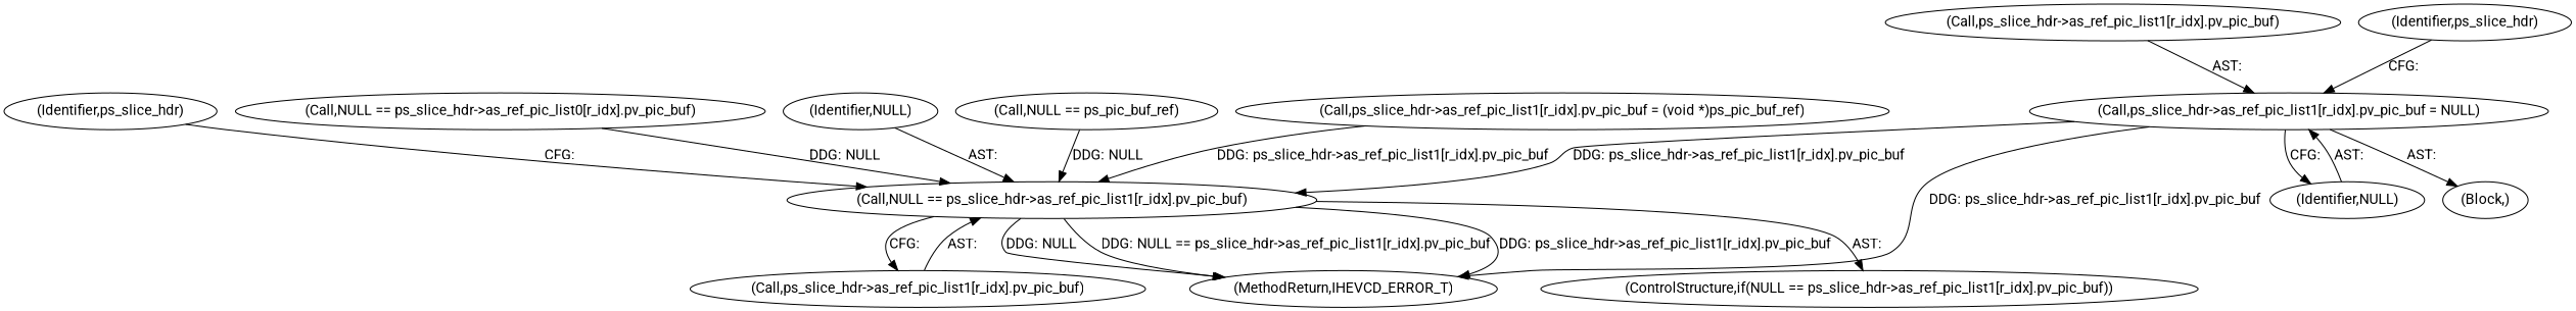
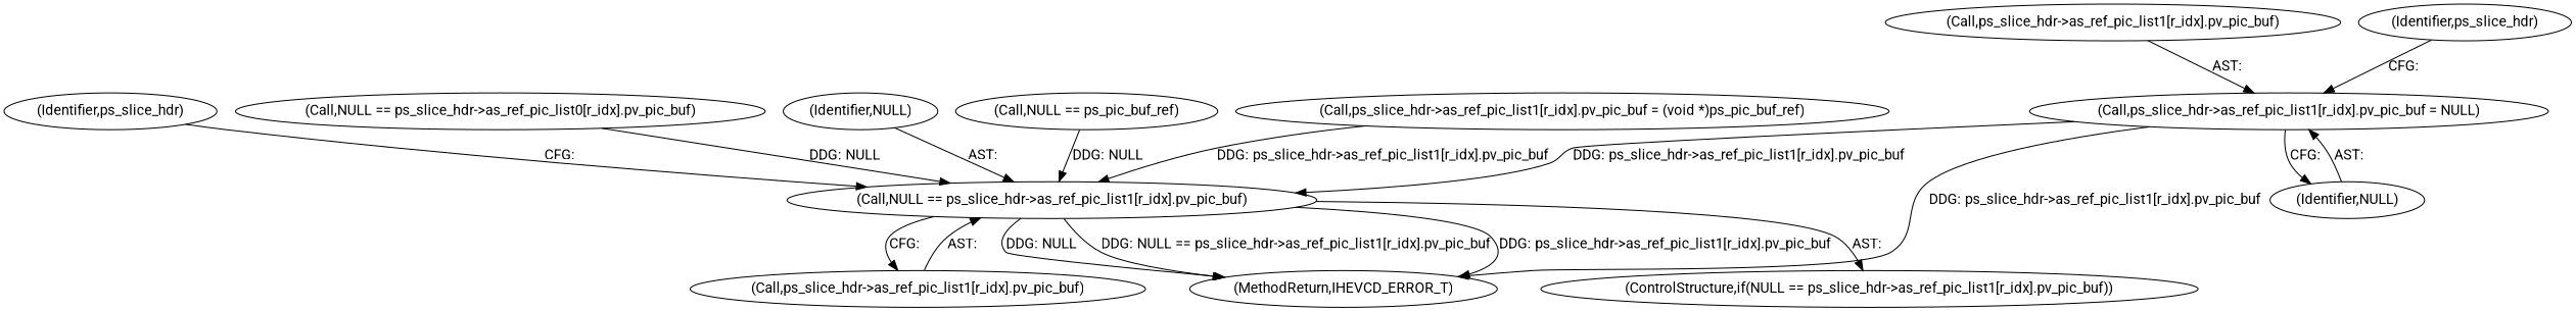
  digraph {
    fontname=Roboto
    node [fontname=Roboto]
    edge [fontname=Roboto]
    n1 [label="(Call,ps_slice_hdr->as_ref_pic_list1[r_idx].pv_pic_buf = NULL)"]
    n2 [label="(Call,NULL == ps_slice_hdr->as_ref_pic_list1[r_idx].pv_pic_buf)"]
    n3 [label="(MethodReturn,IHEVCD_ERROR_T)"]
    n4 [label="(Identifier,NULL)"]
-   n5 [label="(Block,)"]
    n6 [label="(Call,ps_slice_hdr->as_ref_pic_list1[r_idx].pv_pic_buf)"]
    n7 [label="(ControlStructure,if(NULL == ps_slice_hdr->as_ref_pic_list1[r_idx].pv_pic_buf))"]
    n8 [label="(Call,NULL == ps_pic_buf_ref)"]
    n9 [label="(Call,ps_slice_hdr->as_ref_pic_list1[r_idx].pv_pic_buf = (void *)ps_pic_buf_ref)"]
    n10 [label="(Call,ps_slice_hdr->as_ref_pic_list1[r_idx].pv_pic_buf)"]
    n11 [label="(Identifier,ps_slice_hdr)"]
    n12 [label="(Identifier,ps_slice_hdr)"]
    n13 [label="(Call,NULL == ps_slice_hdr->as_ref_pic_list0[r_idx].pv_pic_buf)"]
    n14 [label="(Identifier,NULL)"]
    n1 -> n2 [label="DDG: ps_slice_hdr->as_ref_pic_list1[r_idx].pv_pic_buf"]
    n1 -> n3 [label="DDG: ps_slice_hdr->as_ref_pic_list1[r_idx].pv_pic_buf"]
    n1 -> n4 [label="CFG: "]
-   n1 -> n5 [label="AST: "]
    n2 -> n3 [label="DDG: NULL == ps_slice_hdr->as_ref_pic_list1[r_idx].pv_pic_buf"]
    n2 -> n3 [label="DDG: ps_slice_hdr->as_ref_pic_list1[r_idx].pv_pic_buf"]
    n2 -> n3 [label="DDG: NULL"]
    n2 -> n6 [label="CFG: "]
    n2 -> n7 [label="AST: "]
    n4 -> n1 [label="AST: "]
    n6 -> n2 [label="AST: "]
    n8 -> n2 [label="DDG: NULL"]
    n9 -> n2 [label="DDG: ps_slice_hdr->as_ref_pic_list1[r_idx].pv_pic_buf"]
    n10 -> n1 [label="AST: "]
    n11 -> n1 [label="CFG: "]
    n12 -> n2 [label="CFG: "]
    n13 -> n2 [label="DDG: NULL"]
    n14 -> n2 [label="AST: "]
  }
